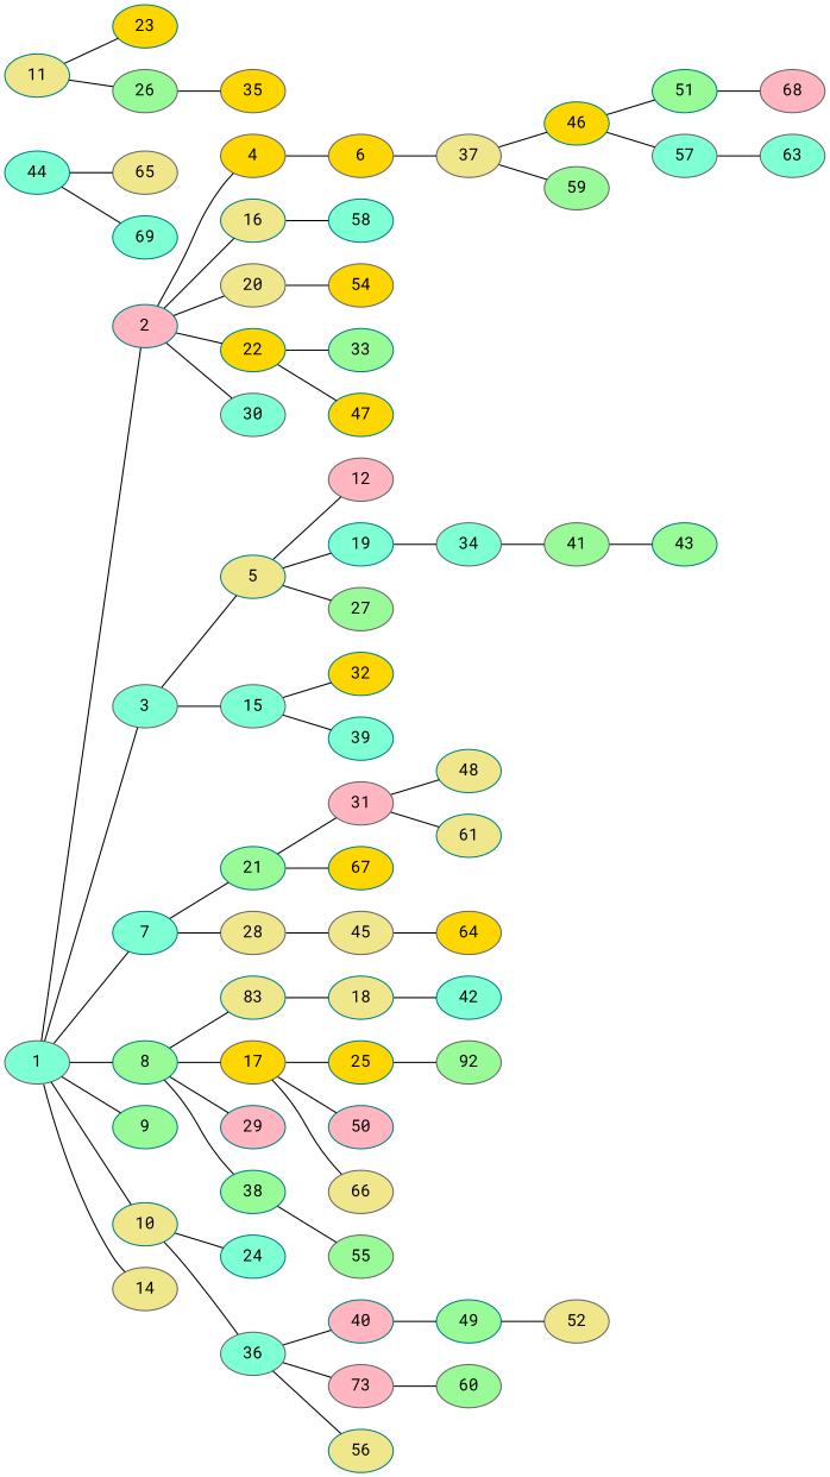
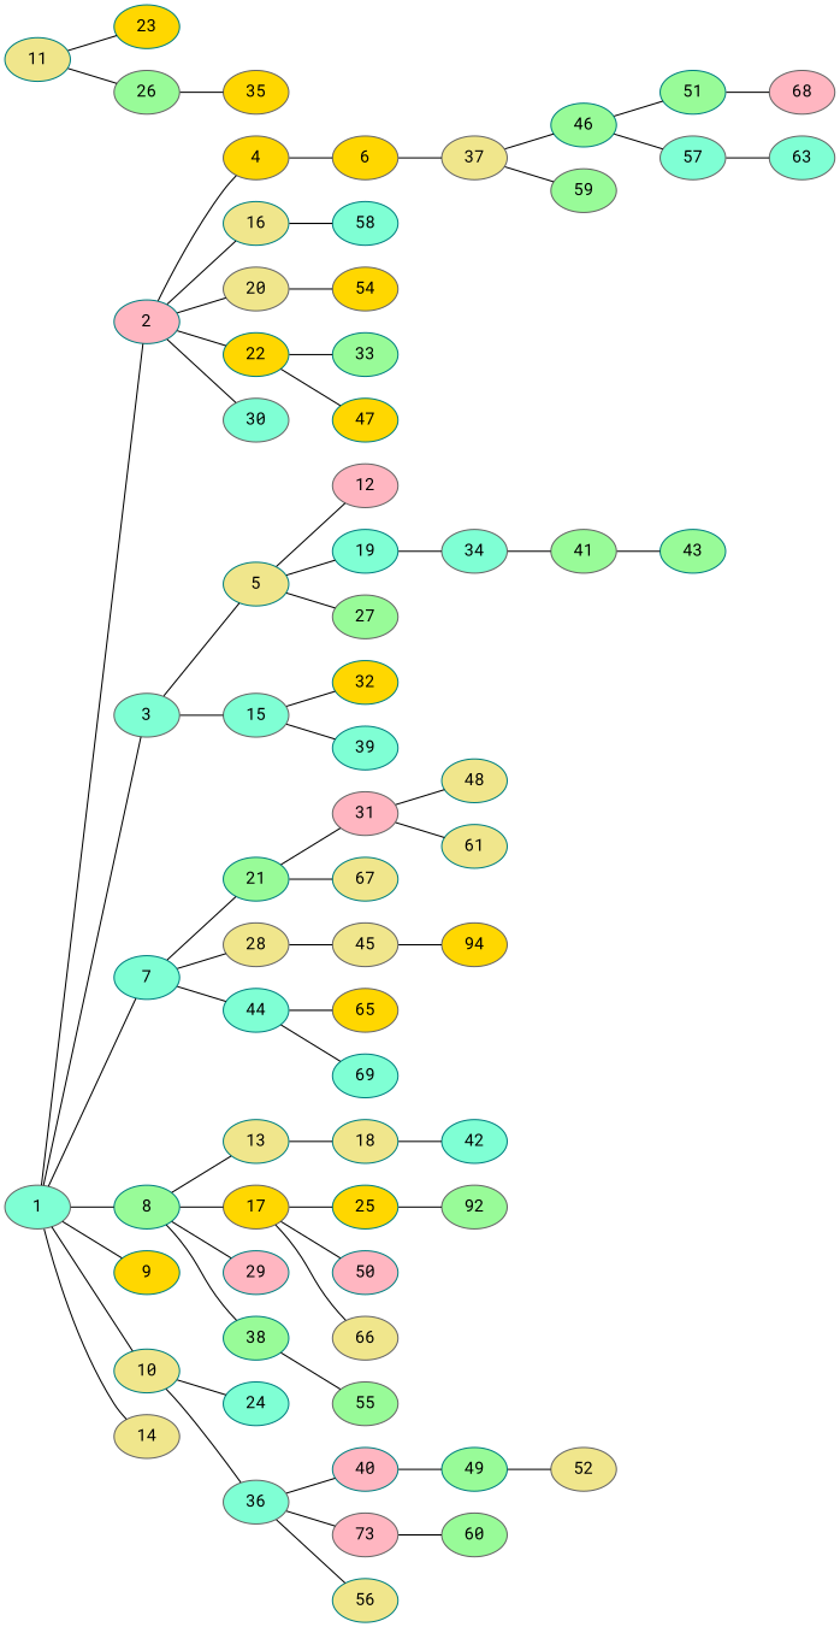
  graph {
    fontname="Roboto Mono"
    rankdir=LR
    node [color=teal fillcolor=khaki fontname="Roboto Mono" style=filled]
    edge [fontname="Roboto Mono"]
    1 [color=gray40 fillcolor=aquamarine]
    2 [fillcolor=lightpink]
    3 [color=gray40 fillcolor=aquamarine]
    7 [fillcolor=aquamarine]
    8 [fillcolor=palegreen]
-   9 [fillcolor=palegreen]
+   9 [fillcolor=gold]
    10
    14 [color=gray40]
    4 [color=gray40 fillcolor=gold]
    16
    20 [color=gray40]
    22 [fillcolor=gold]
    30 [color=gray40 fillcolor=aquamarine]
    5
    15 [color=gray40 fillcolor=aquamarine]
    21 [fillcolor=palegreen]
    28 [color=gray40]
    44 [fillcolor=aquamarine]
-   13 [label=83]
+   13
    17 [color=gray40 fillcolor=gold]
    29 [fillcolor=lightpink]
    38 [fillcolor=palegreen]
    24 [fillcolor=aquamarine]
    36 [color=gray40 fillcolor=aquamarine]
    6 [color=gray40 fillcolor=gold]
    58 [fillcolor=aquamarine]
    54 [color=gray40 fillcolor=gold]
    33 [fillcolor=palegreen]
    47 [fillcolor=gold]
    12 [color=gray40 fillcolor=lightpink]
    19 [fillcolor=aquamarine]
    27 [color=gray40 fillcolor=palegreen]
    32 [fillcolor=gold]
    39 [fillcolor=aquamarine]
    37 [color=gray40]
    34 [color=gray40 fillcolor=aquamarine]
    11
    23 [fillcolor=gold]
    26 [color=gray40 fillcolor=palegreen]
-   46 [fillcolor=gold]
+   46 [fillcolor=palegreen]
    59 [color=gray40 fillcolor=palegreen]
    31 [color=gray40 fillcolor=lightpink]
-   67 [fillcolor=gold]
+   67
    45 [color=gray40]
-   65 [color=gray40]
+   65 [color=gray40 fillcolor=gold]
    69 [fillcolor=aquamarine]
    18
    25 [fillcolor=gold]
    50 [fillcolor=lightpink]
    66 [color=gray40]
    55 [color=gray40 fillcolor=palegreen]
    40 [fillcolor=lightpink]
    n53 [color=gray40 fillcolor=lightpink label=73]
    56
    35 [color=gray40 fillcolor=gold]
    42 [fillcolor=aquamarine]
    n57 [color=gray40 fillcolor=palegreen label=92]
    41 [color=gray40 fillcolor=palegreen]
    48
    61
-   64 [color=gray40 fillcolor=gold]
+   64 [color=gray40 fillcolor=gold label=94]
    43 [fillcolor=palegreen]
    49 [fillcolor=palegreen]
    60 [color=gray40 fillcolor=palegreen]
    51 [fillcolor=palegreen]
    57 [color=gray40 fillcolor=aquamarine]
    52 [color=gray40]
    68 [color=gray40 fillcolor=lightpink]
    63 [color=gray40 fillcolor=aquamarine]
    1 -- 2
    1 -- 3
    1 -- 7
    1 -- 8
    1 -- 9
    1 -- 10
    1 -- 14
    2 -- 4
    2 -- 16
    2 -- 20
    2 -- 22
    2 -- 30
    3 -- 5
    3 -- 15
    7 -- 21
    7 -- 28
+   7 -- 44
    8 -- 13
    8 -- 17
    8 -- 29
    8 -- 38
    10 -- 24
    10 -- 36
    4 -- 6
    16 -- 58
    20 -- 54
    22 -- 33
    22 -- 47
    5 -- 12
    5 -- 19
    5 -- 27
    15 -- 32
    15 -- 39
    21 -- 31
    21 -- 67
    28 -- 45
    44 -- 65
    44 -- 69
    13 -- 18
    17 -- 25
    17 -- 50
    17 -- 66
    38 -- 55
    36 -- 40
    36 -- n53
    36 -- 56
    6 -- 37
    19 -- 34
    37 -- 46
    37 -- 59
    34 -- 41
    11 -- 23
    11 -- 26
    26 -- 35
    46 -- 51
    46 -- 57
    31 -- 48
    31 -- 61
    45 -- 64
    18 -- 42
    25 -- n57
    40 -- 49
    n53 -- 60
    41 -- 43
    49 -- 52
    51 -- 68
    57 -- 63
  }
